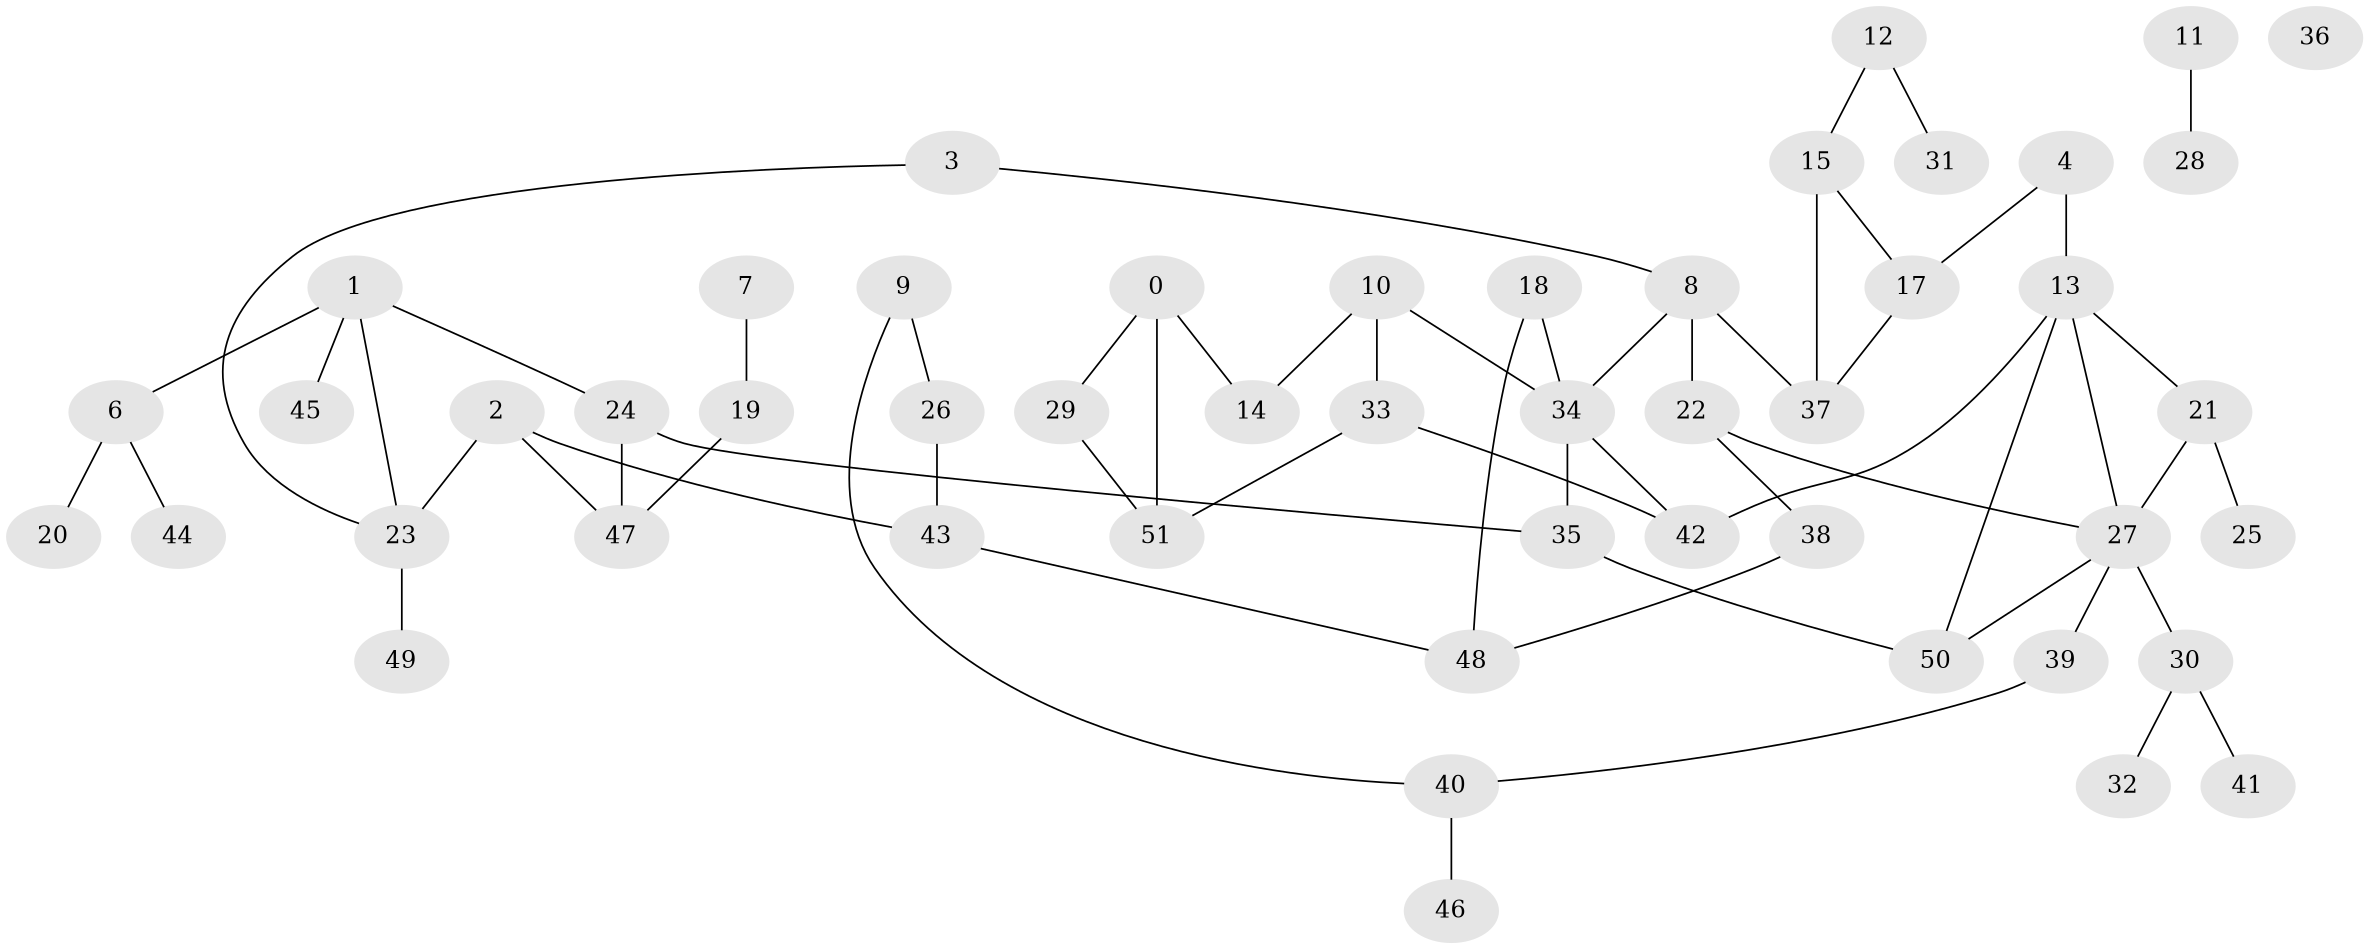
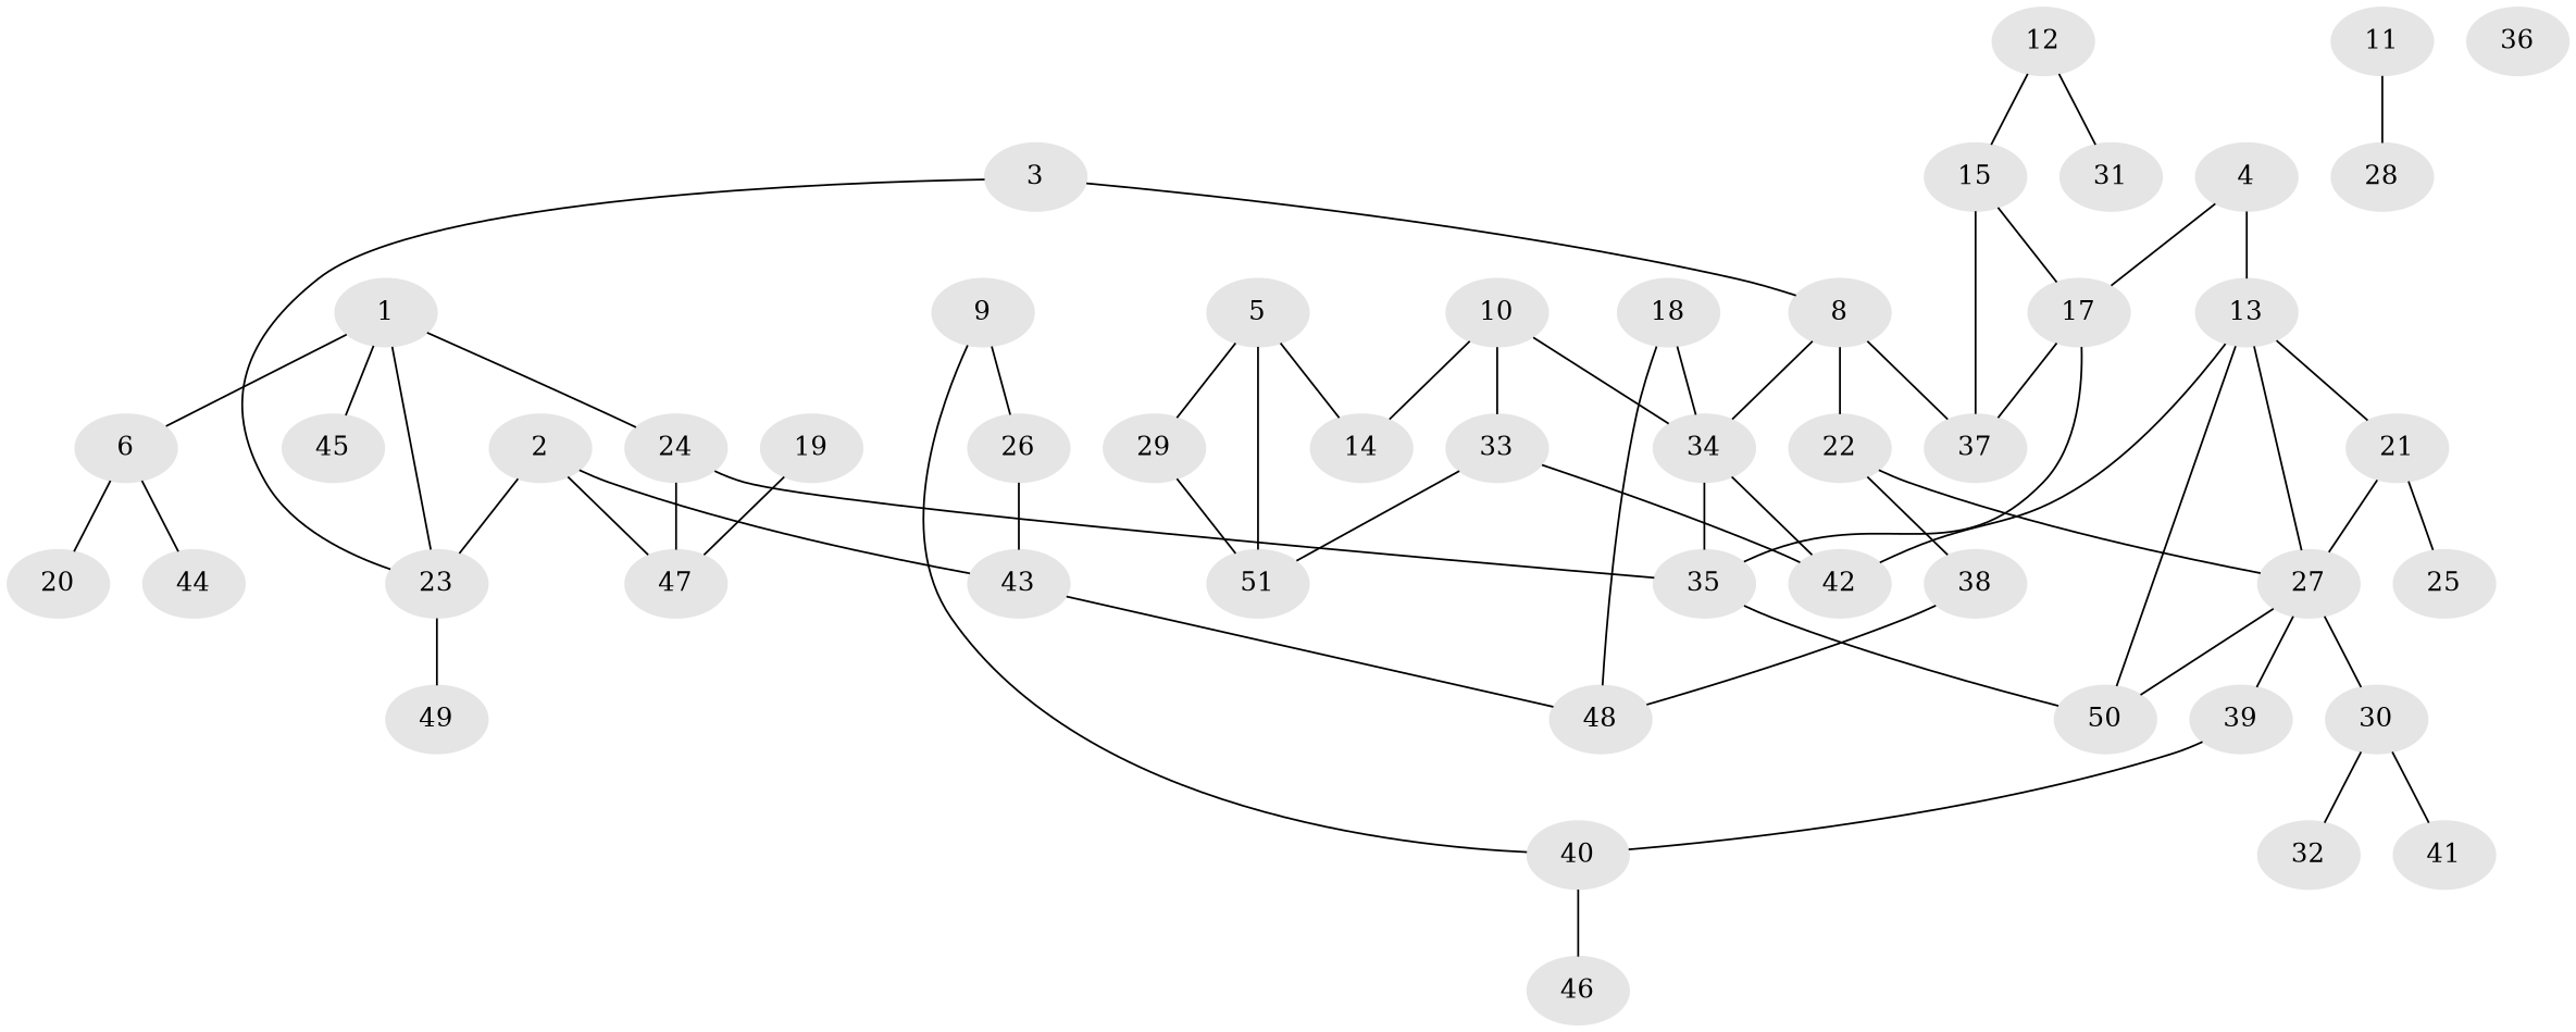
  graph {
    node [color=gray90 style=filled]
    1
    6
    23
    24
    45
    20
    44
    49
    47
    35
    2
    43
    48
    3
    8
    22
    34
    37
    4
    13
    17
    50
    21
    27
    42
-   5 [label=0]
+   5
    14
    29
    51
-   7
    19
    38
    9
    26
    40
    46
    10
    33
    11
    28
    12
    15
    31
    25
    30
    39
    18
    32
    41
    36
    1 -- 6
    1 -- 23
    1 -- 24
    1 -- 45
    6 -- 20
    6 -- 44
    23 -- 49
    24 -- 47
    24 -- 35
    35 -- 50
    2 -- 23
    2 -- 47
    2 -- 43
    43 -- 48
    3 -- 23
    3 -- 8
    8 -- 22
    8 -- 34
    8 -- 37
    22 -- 27
    22 -- 38
    34 -- 35
    34 -- 42
    4 -- 13
    4 -- 17
    13 -- 50
    13 -- 21
    13 -- 27
    13 -- 42
+   17 -- 35
    17 -- 37
    21 -- 27
    21 -- 25
    27 -- 50
    27 -- 30
    27 -- 39
    5 -- 14
    5 -- 29
    5 -- 51
    29 -- 51
-   7 -- 19
    19 -- 47
    38 -- 48
    9 -- 26
    9 -- 40
    26 -- 43
    40 -- 46
    10 -- 34
    10 -- 14
    10 -- 33
    33 -- 42
    33 -- 51
    11 -- 28
    12 -- 15
    12 -- 31
    15 -- 37
    15 -- 17
    30 -- 32
    30 -- 41
    39 -- 40
    18 -- 48
    18 -- 34
  }
